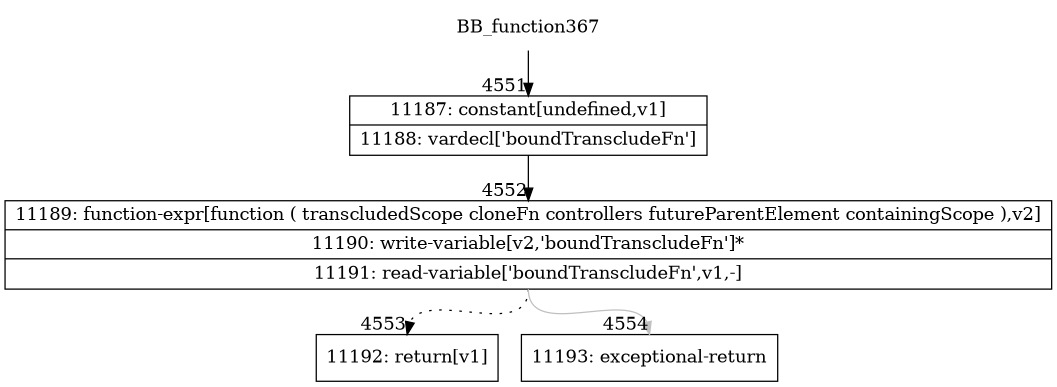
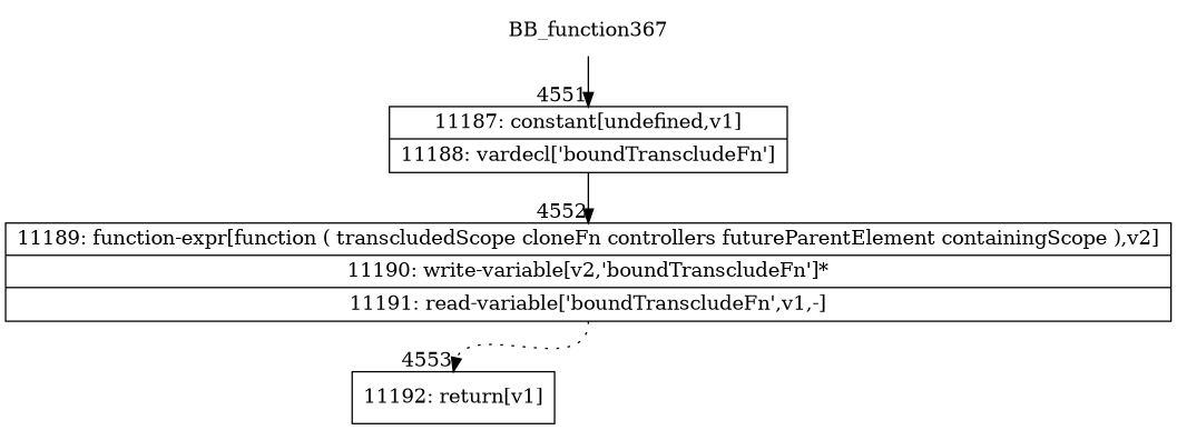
  digraph {
    rankdir=TD
    node [color=black shape=record]
    edge [headport=n style=solid tailport=s]
    n1 [color=brown label=BB_function367 shape=none]
    n2 [label="{11187: constant[undefined,v1]|11188: vardecl['boundTranscludeFn']}"]
    n3 [label="{11189: function-expr[function ( transcludedScope cloneFn controllers futureParentElement containingScope ),v2]|11190: write-variable[v2,'boundTranscludeFn']*|11191: read-variable['boundTranscludeFn',v1,-]}"]
    n4 [label="{11192: return[v1]}"]
-   n5 [label="{11193: exceptional-return}"]
    n1 -> n2 [headlabel="    4551"]
    n2 -> n3 [headlabel="      4552"]
    n3 -> n4 [headlabel="      4553" style=dotted]
-   n3 -> n5 [color=gray headlabel="      4554"]
  }
